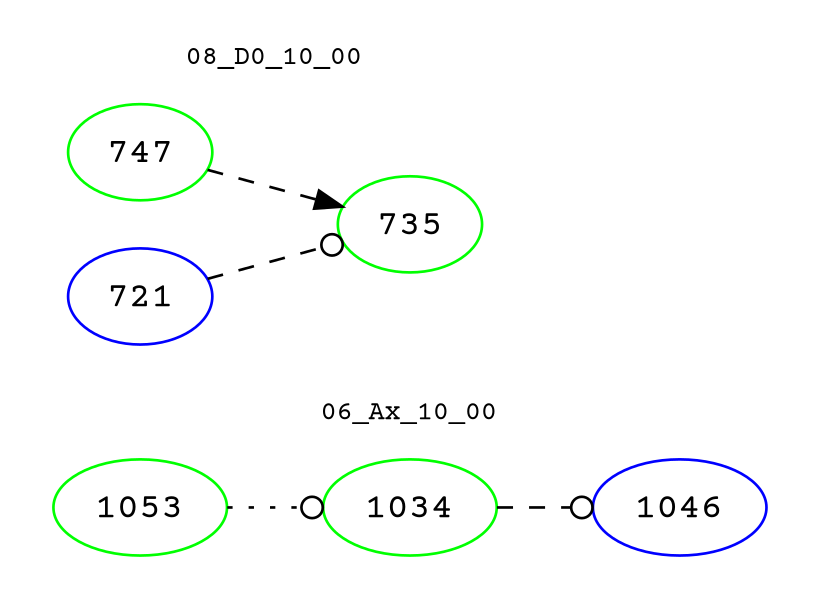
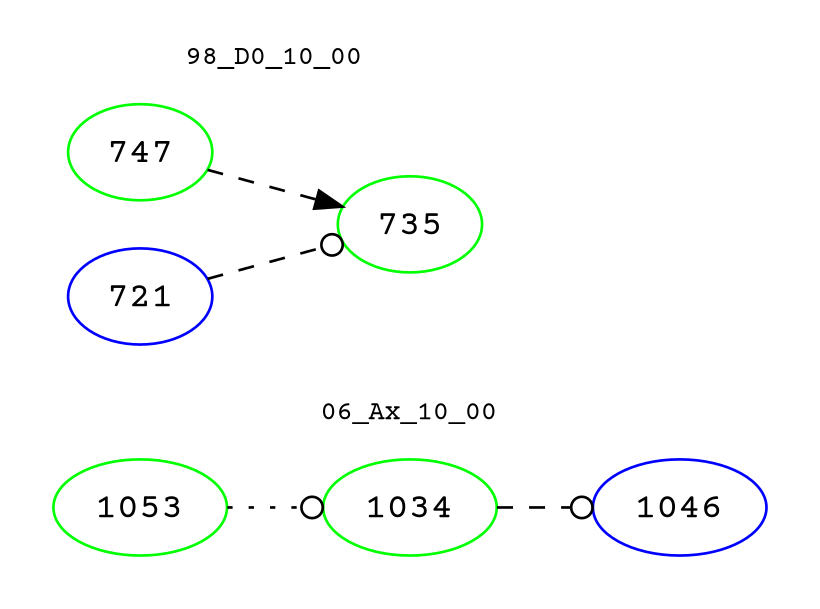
  digraph {
    fontname="Courier Prime"
    rankdir=LR
    node [color=green fontname="Courier Prime"]
    edge [arrowhead=odot color=black fontname="Courier Prime" style=dashed]
    n1 [label=1053]
    n2 [label=1034]
    n3 [color=blue label=1046]
    n4 [label=747]
    n5 [label=735]
    n6 [color=blue label=721]
    subgraph cluster_1 {
      color=white
      fontsize=10
      label="06_Ax_10_00"
      n1
      n2
      n3
    }
    subgraph cluster_2 {
      color=white
      fontsize=10
-     label="08_D0_10_00"
+     label="98_D0_10_00"
      n4
      n5
      n6
    }
    n1 -> n2 [style=dotted]
    n2 -> n3
    n4 -> n5 [arrowhead=normal]
    n6 -> n5
  }
